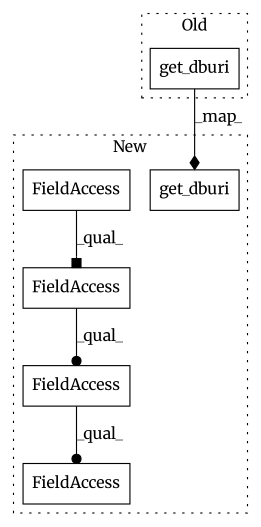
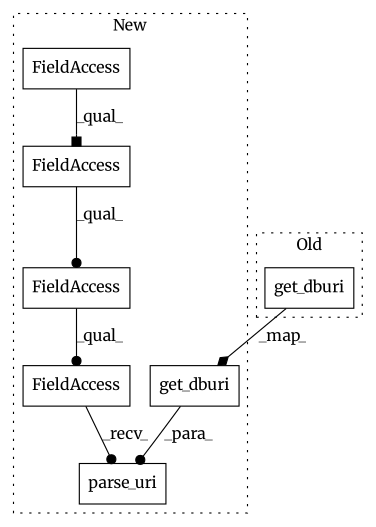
  digraph {
    fontname=Merriweather
    node [a=22 l=11 s=3165 shape=box fontname=Merriweather]
    edge [arrowhead=dot fontname=Merriweather]
    n1 [a=32 label=get_dburi s=3206]
+   n2 [a=32 l="10,1" label=parse_uri s="3196,3217"]
    n3 [l=30 label=FieldAccess]
    n4 [l=21 label=FieldAccess]
    n5 [l=15 label=FieldAccess]
    n6 [label=FieldAccess]
    n7 [a=32 label=get_dburi s=3137]
    subgraph cluster_1 {
      label=New
      style=dotted
      n1
+     n2
      n3
      n4
      n5
      n6
    }
    subgraph cluster_2 {
      label=Old
      style=dotted
      n7
    }
+   n1 -> n2 [label=_para_]
+   n3 -> n2 [label=_recv_]
    n4 -> n3 [label=_qual_]
    n5 -> n4 [label=_qual_]
    n6 -> n5 [label=_qual_ arrowhead=box]
    n7 -> n1 [label=_map_ arrowhead=diamond]
  }
